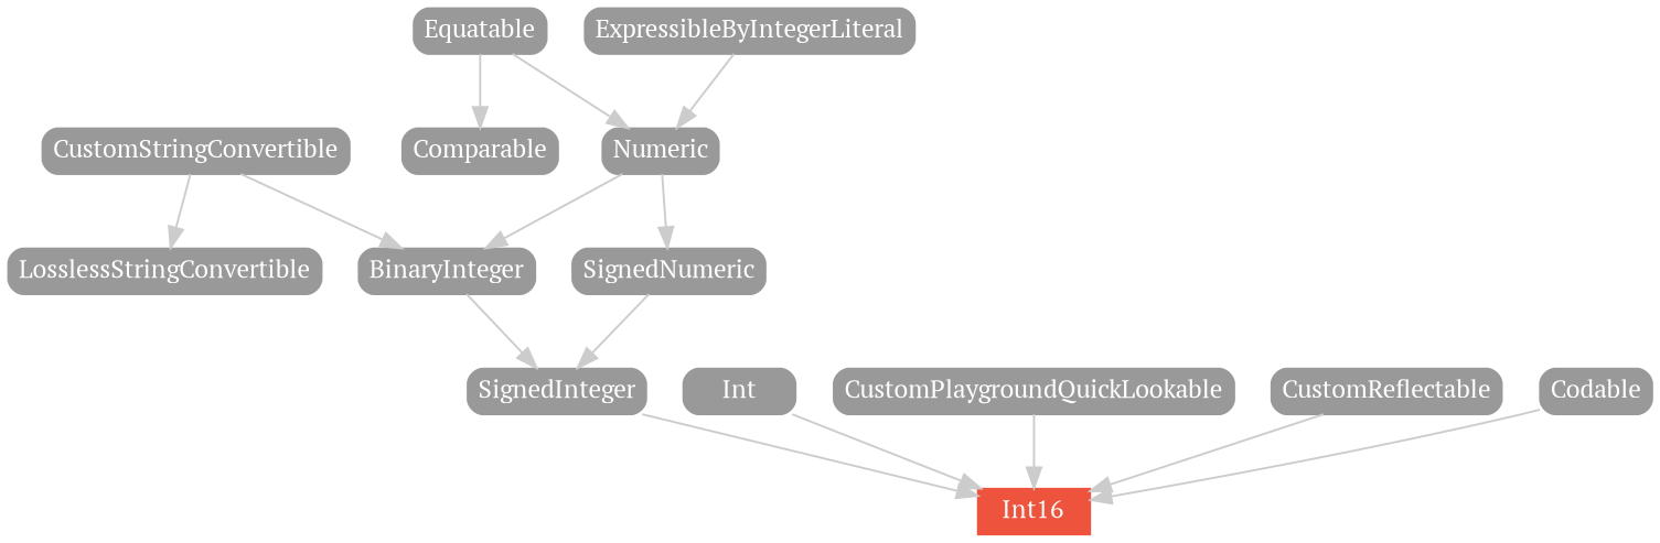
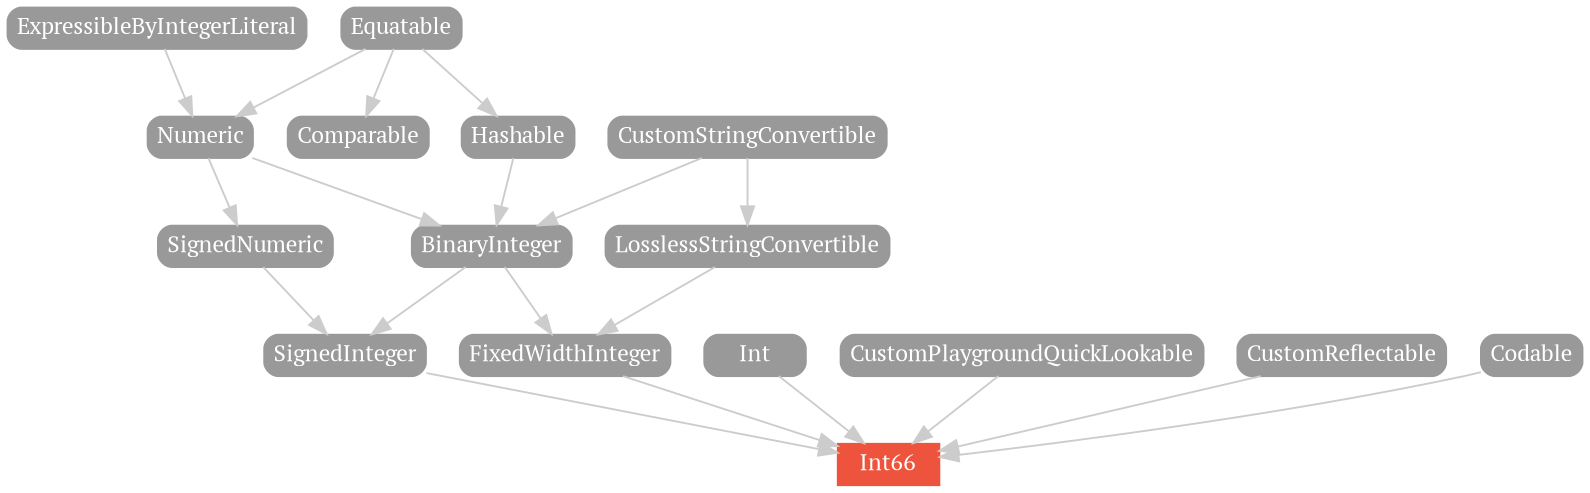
  strict digraph {
    fontname="PT Serif"
    node [color="#999999" fillcolor="#999999" fontcolor=white fontname="PT Serif" fontsize=12 margin="0.07,0.05" shape=box style="filled,rounded"]
    edge [color="#cccccc" fontname="PT Serif"]
-   Int16 [color="#ee543d" fillcolor="#ee543d" height=0.3 style=filled]
+   Int16 [color="#ee543d" fillcolor="#ee543d" height=0.3 style=filled label=Int66]
    BinaryInteger [height=0.3]
+   FixedWidthInteger [height=0.3]
    SignedInteger [height=0.3]
    n5 [height=0.3 label=Int]
    Comparable [height=0.3]
    CustomPlaygroundQuickLookable [height=0.3]
    CustomReflectable [height=0.3]
    CustomStringConvertible [height=0.3]
    LosslessStringConvertible [height=0.3]
    Equatable [height=0.3]
+   Hashable [height=0.3]
    Numeric [height=0.3]
    SignedNumeric [height=0.3]
    ExpressibleByIntegerLiteral [height=0.3]
    Codable [height=0.3]
    subgraph sub_1 {
      rank=max
      Int16
    }
+   BinaryInteger -> FixedWidthInteger
    BinaryInteger -> SignedInteger
+   FixedWidthInteger -> Int16
    SignedInteger -> Int16
    n5 -> Int16
    CustomPlaygroundQuickLookable -> Int16
    CustomReflectable -> Int16
    CustomStringConvertible -> BinaryInteger
    CustomStringConvertible -> LosslessStringConvertible
+   LosslessStringConvertible -> FixedWidthInteger
    Equatable -> Comparable
+   Equatable -> Hashable
    Equatable -> Numeric
+   Hashable -> BinaryInteger
    Numeric -> BinaryInteger
    Numeric -> SignedNumeric
    SignedNumeric -> SignedInteger
    ExpressibleByIntegerLiteral -> Numeric
    Codable -> Int16
  }
